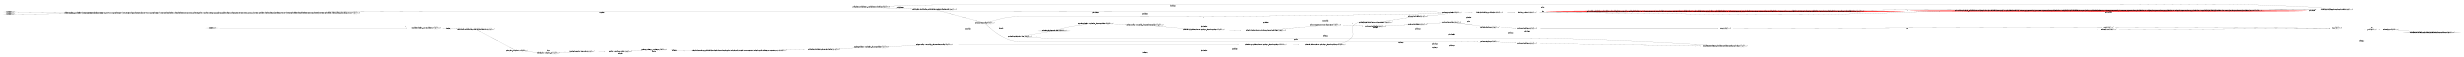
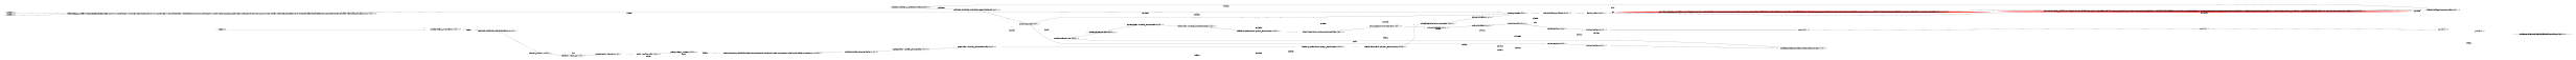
  digraph {
    rankdir=LR
    node [fillcolor=white shape=ellipse style=filled]
    edge [style=bold]
    n1 [label="JobManagerTaskRestore jobManagerTaskRestore = new JobManagerTaskRestore(0L,taskStateSnapshot)@@@27@@@['1', '1', '0']"]
    n2 [label="StreamTaskStateInitializer streamTaskStateManager = streamTaskStateManager(mockingBackend,jobManagerTaskRestore,false)@@@28@@@['1', '1', '0']"]
    n3 [label="Assert.assertNotNull(timeServiceManager)@@@19@@@['1', '1', '1']"]
    n4 [fillcolor=lightgray label="testWithRestore['0', '1', '0']" shape=diamond]
    n5 [label="StateBackend mockingBackend = spy(new StateBackend(){@Override public CompletedCheckpointStorageLocation resolveCheckpoint(String pointer){throw new UnsupportedOperationException()}@Override public CheckpointStorageAccess createCheckpointStorage(JobID jobId){throw new UnsupportedOperationException()}@Override public AbstractKeyedStateBackend<K> createKeyedStateBackend(Environment env,JobID jobID,String operatorIdentifier,TypeSerializer<K> keySerializer,int numberOfKeyGroups,KeyGroupRange keyGroupRange,TaskKvStateRegistry kvStateRegistry,TtlTimeProvider ttlTimeProvider,MetricGroup metricGroup,@Nonnull Collection<KeyedStateHandle> stateHandles,CloseableRegistry cancelStreamRegistry){return mock()}@Override public OperatorStateBackend createOperatorStateBackend(Environment env,String operatorIdentifier,@Nonnull Collection<OperatorStateHandle> stateHandles,CloseableRegistry cancelStreamRegistry){return mock()}})@@@3@@@['1', '1', '0']"]
    n6 [label="MemoryStateBackend stateBackend = spy(new MemoryStateBackend(1024))@@@3@@@['0', '0', '1']"]
    n7 [label="Assert.assertNotNull(keyedStateBackend)@@@18@@@['1', '1', '1']"]
    n8 [label="checkCloseablesRegistered(closeableRegistry,operatorStateBackend,keyedStateBackend,keyedStateInputs,operatorStateInputs)@@@22@@@['1', '1', '1']"]
    n9 [label="Assert.assertFalse(keyedStateInputs.iterator().hasNext())@@@23@@@['1', '1', '1']"]
    n10 [fillcolor=lightgray label="checkCloseablesRegistered(closeableRegistry,operatorStateBackend,keyedStateBackend,keyedStateInputs,operatorStateInputs)@@@55@@@['1', '1', '0']"]
    n11 [fillcolor=lightgray label="Assert.assertFalse(operatorStateInputs.iterator().hasNext())@@@24@@@['1', '1', '1']"]
    n12 [label="StreamOperatorStateContext stateContext = streamTaskStateManager.streamOperatorStateContext(streamOperator.getOperatorID(),streamOperator.getClass().getSimpleName(),new TestProcessingTimeService(),streamOperator,typeSerializer,closeableRegistry,new UnregisteredMetricsGroup(),1.0)@@@10@@@['0', '0', '1']"]
    n13 [label="OperatorStateBackend operatorStateBackend = stateContext.operatorStateBackend()@@@11@@@['0', '0', '1']"]
    n14 [label="Assert.assertNotNull(operatorStateBackend)@@@17@@@['0', '0', '1']"]
    n15 [label="CheckpointableKeyedStateBackend<?> keyedStateBackend = stateContext.keyedStateBackend()@@@12@@@['0', '0', '1']"]
    n16 [label="CheckpointableKeyedStateBackend<?> keyedStateBackend = stateContext.keyedStateBackend()@@@35@@@['1', '1', '0']"]
    n17 [label="Assert.assertNotNull(keyedStateBackend)@@@41@@@['1', '1', '0']"]
    n18 [label="InternalTimeServiceManager<?> timeServiceManager = stateContext.internalTimerServiceManager()@@@36@@@['1', '1', '0']"]
    n19 [label="Assert.assertNull(timeServiceManager)@@@42@@@['1', '1', '0']"]
    n20 [label="CloseableIterable<KeyGroupStatePartitionStreamProvider> keyedStateInputs = stateContext.rawKeyedStateInputs()@@@37@@@['1', '1', '0']"]
    n21 [label="StreamTaskStateInitializer streamTaskStateManager = streamTaskStateManager(stateBackend,null,true)@@@4@@@['0', '0', '1']"]
    n22 [label="OperatorID operatorID = new OperatorID(47L,11L)@@@5@@@['0', '0', '1']"]
    n23 [label="Assert.assertNotNull(keyedStateInputs)@@@43@@@['1', '1', '0']"]
    n24 [label="Assert.assertNotNull(keyedStateInputs)@@@20@@@['1', '1', '1']"]
    n25 [label="Assert.assertNotNull(operatorStateInputs)@@@21@@@['1', '1', '1']"]
    n26 [label="Assert.assertNotNull(operatorStateInputs)@@@44@@@['1', '1', '0']"]
    n27 [label="Assert.assertNotNull(operatorStateBackend)@@@40@@@['1', '1', '0']"]
    n28 [label="Random random = new Random(0x42)@@@20@@@['1', '1', '0']"]
    n29 [fillcolor=red label="OperatorSubtaskState operatorSubtaskState = OperatorSubtaskState.builder().setManagedOperatorState(new OperatorStreamStateHandle(Collections.singletonMap(\"a\",new OperatorStateHandle.StateMetaInfo(new long((((edu.fdu.CPPDG.tinypdg.pe.ExpressionInfo@1bc6433,SPLIT_DISTRIBUTE)),CheckpointTestUtils.createDummyStreamStateHandle(random,null))).setRawOperatorState(new OperatorStreamStateHandle(Collections.singletonMap(\"_default_\",new OperatorStateHandle.StateMetaInfo(new long((((edu.fdu.CPPDG.tinypdg.pe.ExpressionInfo@1bc6447,SPLIT_DISTRIBUTE)),CheckpointTestUtils.createDummyStreamStateHandle(random,null))).setManagedKeyedState(CheckpointTestUtils.createDummyKeyGroupStateHandle(random,null)).setRawKeyedState(CheckpointTestUtils.createDummyKeyGroupStateHandle(random,null)).setInputChannelState(singleton(createNewInputChannelStateHandle(10,random))).setResultSubpartitionState(singleton(createNewResultSubpartitionStateHandle(10,random))).build()@@@21@@@['0', '1', '0']"]
    n30 [fillcolor=red label="OperatorSubtaskState operatorSubtaskState = new OperatorSubtaskState(new OperatorStreamStateHandle(Collections.singletonMap(\"a\",new OperatorStateHandle.StateMetaInfo(new long((((edu.fdu.CPPDG.tinypdg.pe.ExpressionInfo@1bc62c5,OperatorStateHandle.Mode.SPLIT_DISTRIBUTE)),CheckpointTestUtils.createDummyStreamStateHandle(random,null)),new OperatorStreamStateHandle(Collections.singletonMap(\"_default_\",new OperatorStateHandle.StateMetaInfo(new long((((edu.fdu.CPPDG.tinypdg.pe.ExpressionInfo@1bc62dc,OperatorStateHandle.Mode.SPLIT_DISTRIBUTE)),CheckpointTestUtils.createDummyStreamStateHandle(random,null)),CheckpointTestUtils.createDummyKeyGroupStateHandle(random,null),CheckpointTestUtils.createDummyKeyGroupStateHandle(random,null),singleton(createNewInputChannelStateHandle(10,random)),singleton(createNewResultSubpartitionStateHandle(10,random)))@@@21@@@['1', '0', '0']"]
    n31 [label="taskStateSnapshot.putSubtaskStateByOperatorID(operatorID,operatorSubtaskState)@@@26@@@['1', '1', '0']"]
    n32 [label="++count@@@47@@@['1', '1', '0']"]
    n33 [label="count = 0@@@50@@@['1', '1', '0']"]
-   n34 [label="Assert.assertEquals(1,count)@@@49@@@['1', '1', '0']"]
    n35 [label="Assert.assertFalse(\"Expected the context to NOT be restored\",stateContext.isRestored())@@@16@@@['0', '0', '1']"]
    n36 [label="int count = 0@@@45@@@['1', '1', '0']"]
    n37 [label="when(streamOperator.getOperatorID()).thenReturn(operatorID)@@@7@@@['0', '0', '1']"]
    n38 [label="AbstractStreamOperator<?> streamOperator = mock()@@@6@@@['0', '0', '1']"]
    n39 [label="TypeSerializer<?> typeSerializer = new IntSerializer()@@@8@@@['0', '0', '1']"]
    n40 [label="CloseableIterable<StatePartitionStreamProvider> operatorStateInputs = stateContext.rawOperatorStateInputs()@@@15@@@['0', '0', '1']"]
    n41 [label="TaskStateSnapshot taskStateSnapshot = new TaskStateSnapshot()@@@19@@@['1', '1', '0']"]
    n42 [label="++count@@@52@@@['1', '1', '0']"]
-   n43 [label="Assert.assertEquals(3,count)@@@54@@@['1', '1', '0']"]
    n44 [label="CloseableRegistry closeableRegistry = new CloseableRegistry()@@@9@@@['0', '0', '1']"]
    n45 [fillcolor=lightgray label="testNoRestore['0', '0', '1']" shape=diamond]
    n46 [fillcolor=lightgray label="testWithRestore['1', '0', '0']" shape=diamond]
    n47 [label="Assert.assertTrue(\"Expected the context to be restored\",stateContext.isRestored())@@@39@@@['1', '1', '0']"]
    n48 [label="CloseableIterable<StatePartitionStreamProvider> operatorStateInputs = stateContext.rawOperatorStateInputs()@@@38@@@['1', '1', '0']"]
    n49 [label="InternalTimeServiceManager<?> timeServiceManager = stateContext.internalTimerServiceManager()@@@13@@@['0', '0', '1']"]
    n50 [label="CloseableIterable<KeyGroupStatePartitionStreamProvider> keyedStateInputs = stateContext.rawKeyedStateInputs()@@@14@@@['0', '0', '1']"]
    n1 -> n2 [label=jobManagerTaskRestore style=solid]
    n1 -> n2
    n2 -> n3
    n3 -> n9 [label=streamOperator style=solid]
    n3 -> n24
    n4 -> n5
    n5 -> n2 [label=mockingBackend style=solid]
    n5 -> n6 [label=0 style=dashed]
    n5 -> n7
    n6 -> n21 [label=stateBackend style=solid]
    n6 -> n21
    n7 -> n3
    n7 -> n24 [label=operatorID style=solid]
    n7 -> n31 [label=operatorID style=solid]
    n7 -> n41
    n8 -> n9
    n8 -> n9 [label=closeableRegistry style=solid]
    n8 -> n10 [label=closeableRegistry style=solid]
    n9 -> n11
    n11 -> n10 [label=operatorStateBackend style=solid]
    n11 -> n16
    n11 -> n27 [label=operatorStateBackend style=solid]
    n12 -> n13
    n13 -> n8 [label=operatorStateBackend style=solid]
    n13 -> n14 [label=operatorStateBackend style=solid]
    n13 -> n15
    n14 -> n7
    n15 -> n7 [label=keyedStateBackend style=solid]
    n15 -> n8 [label=keyedStateBackend style=solid]
    n15 -> n49
    n16 -> n10 [label=keyedStateBackend style=solid]
    n16 -> n17 [label=keyedStateBackend style=solid]
    n16 -> n18
    n17 -> n19
    n18 -> n19 [label=timeServiceManager style=solid]
    n18 -> n20
    n19 -> n3 [label=0 style=dashed]
    n19 -> n23
    n20 -> n10 [label=keyedStateInputs style=solid]
    n20 -> n23 [label=keyedStateInputs style=solid]
    n20 -> n48
    n21 -> n22
    n22 -> n37 [label=operatorID style=solid]
    n22 -> n38
    n23 -> n26
    n24 -> n25
    n25 -> n8
    n25 -> n9 [label=typeSerializer style=solid]
    n26 -> n36
    n27 -> n17
    n28 -> n29
    n28 -> n30
    n28 -> n30 [label=random style=solid]
    n29 -> n31 [label=operatorSubtaskState style=solid]
    n29 -> n31
    n30 -> n29 [label=0 style=dashed]
    n30 -> n31
    n30 -> n31 [label=operatorSubtaskState style=solid]
    n31 -> n1
    n32 -> n33
    n33 -> n42 [style=dashed]
-   n33 -> n43 [label=count style=solid]
-   n34 -> n33
    n35 -> n14
    n36 -> n32
-   n36 -> n34 [label=count style=solid]
    n37 -> n39
    n38 -> n12 [label=streamOperator style=solid]
    n38 -> n37
    n39 -> n12 [label=typeSerializer style=solid]
    n39 -> n44
    n40 -> n8 [label=operatorStateInputs style=solid]
    n40 -> n25 [label=operatorStateInputs style=solid]
    n40 -> n35
    n41 -> n1 [label=taskStateSnapshot style=solid]
    n41 -> n28
-   n42 -> n43
-   n43 -> n10
    n44 -> n8 [label=closeableRegistry style=solid]
    n44 -> n12
    n44 -> n12 [label=closeableRegistry style=solid]
    n45 -> n6
    n46 -> n5
    n47 -> n27
    n47 -> n35 [label=0 style=dashed]
    n48 -> n10 [label=operatorStateInputs style=solid]
    n48 -> n26 [label=operatorStateInputs style=solid]
    n48 -> n47
    n49 -> n3 [label=timeServiceManager style=solid]
    n49 -> n50
    n50 -> n8 [label=keyedStateInputs style=solid]
    n50 -> n24 [label=keyedStateInputs style=solid]
    n50 -> n40
  }
